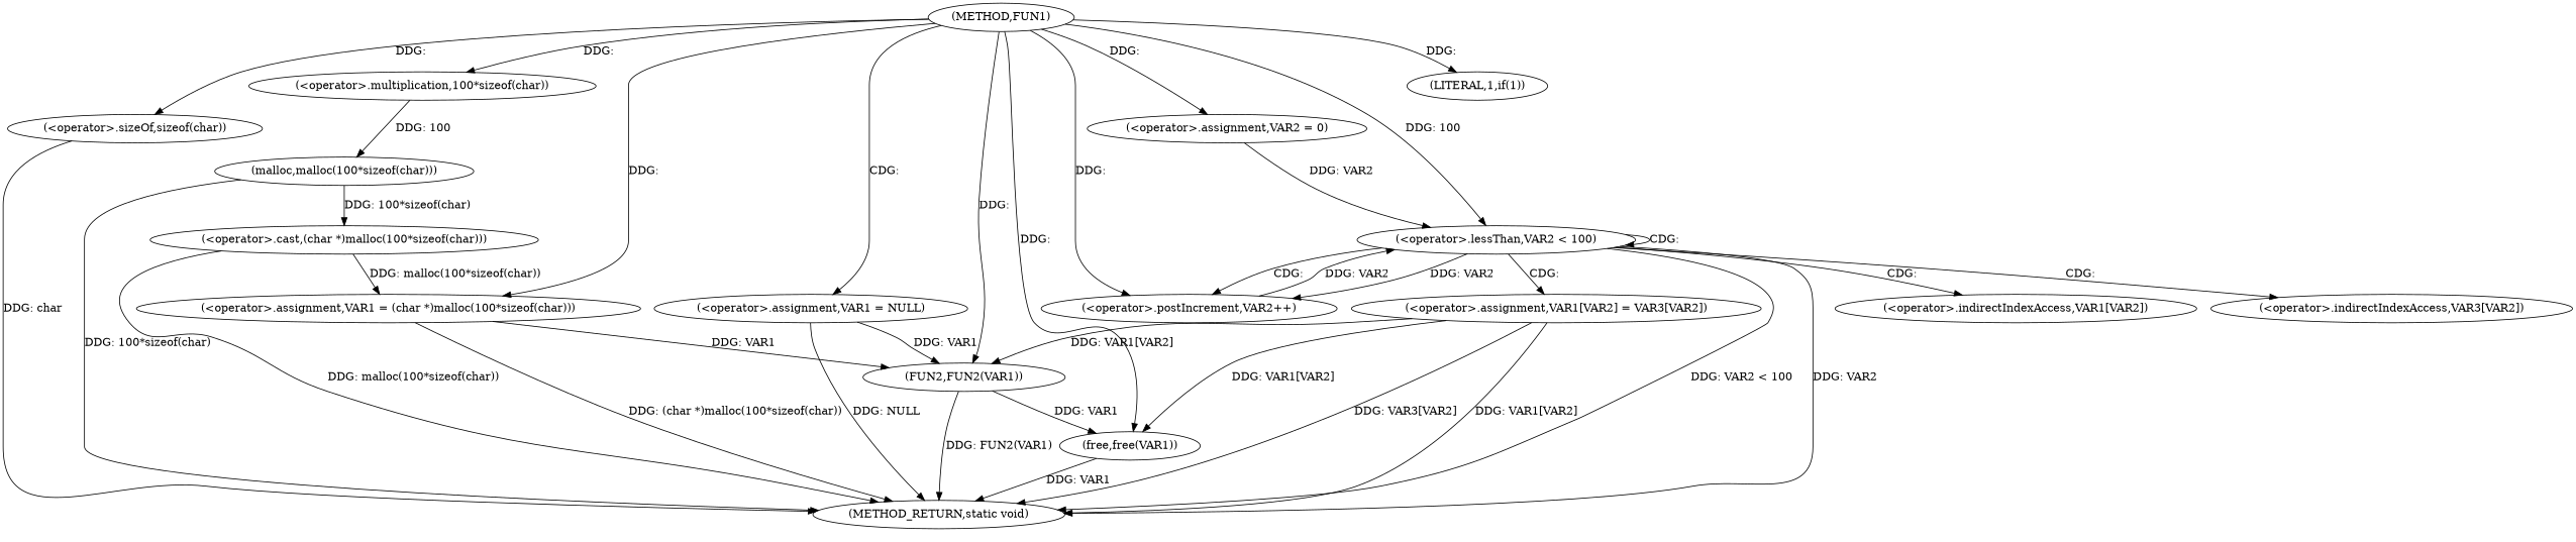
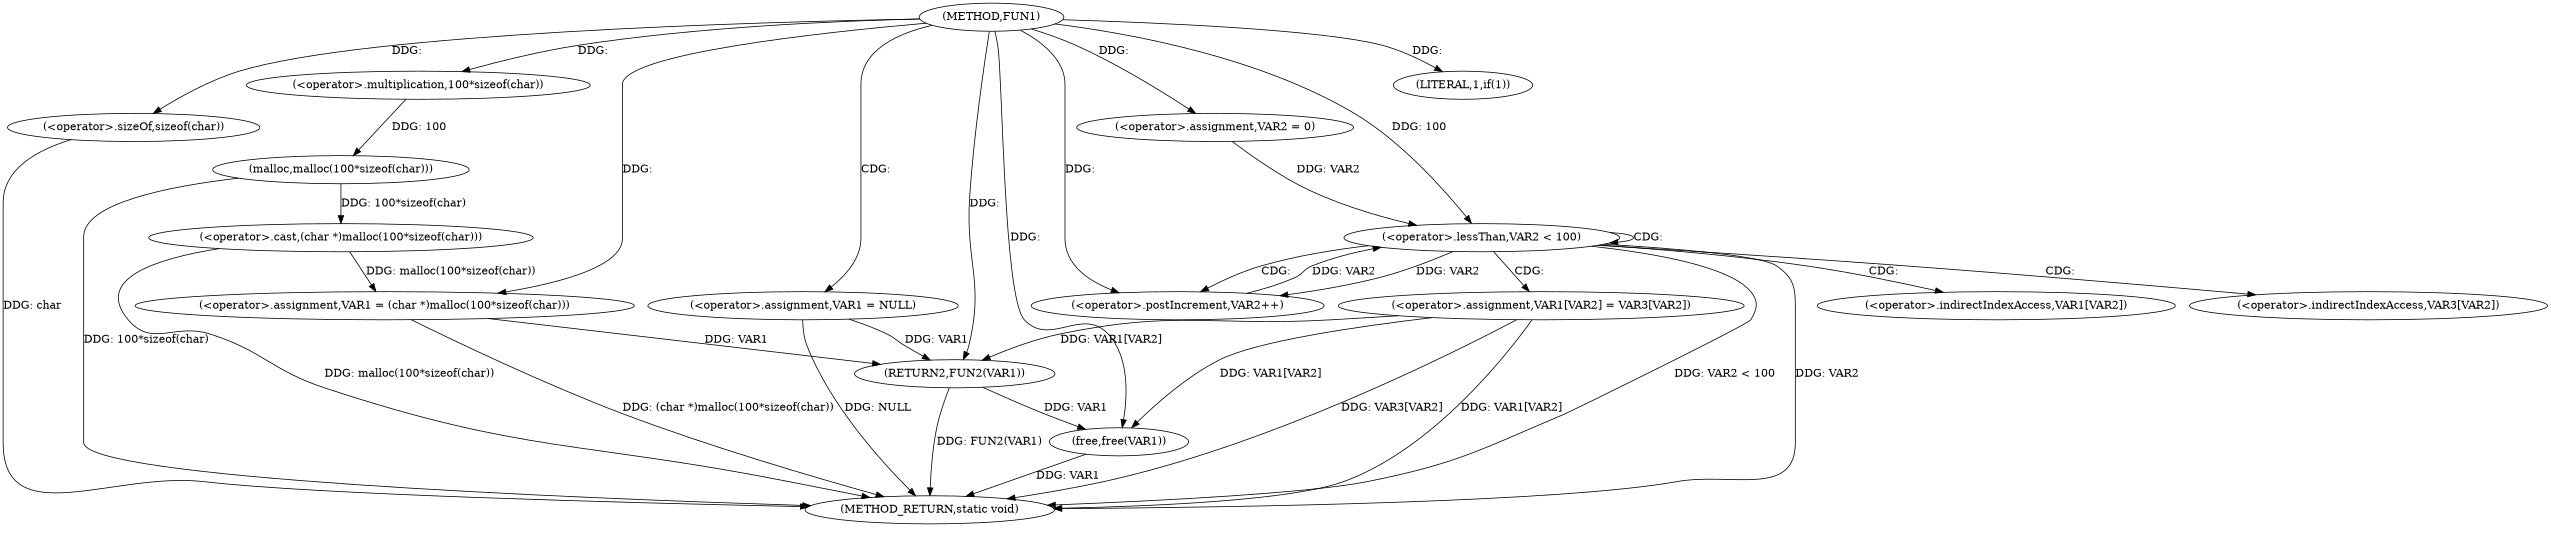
  digraph {
    n1 [label="(METHOD,FUN1)"]
    n2 [label="(<operator>.assignment,VAR1 = NULL)"]
    n3 [label="(LITERAL,1,if(1))"]
    n4 [label="(<operator>.assignment,VAR1 = (char *)malloc(100*sizeof(char)))"]
    n5 [label="(<operator>.multiplication,100*sizeof(char))"]
    n6 [label="(<operator>.sizeOf,sizeof(char))"]
    n7 [label="(<operator>.assignment,VAR2 = 0)"]
    n8 [label="(<operator>.lessThan,VAR2 < 100)"]
    n9 [label="(<operator>.postIncrement,VAR2++)"]
-   n10 [label="(FUN2,FUN2(VAR1))"]
+   n10 [label="(RETURN2,FUN2(VAR1))"]
    n11 [label="(free,free(VAR1))"]
    n12 [label="(METHOD_RETURN,static void)"]
    n13 [label="(malloc,malloc(100*sizeof(char)))"]
    n14 [label="(<operator>.assignment,VAR1[VAR2] = VAR3[VAR2])"]
    n15 [label="(<operator>.indirectIndexAccess,VAR1[VAR2])"]
    n16 [label="(<operator>.indirectIndexAccess,VAR3[VAR2])"]
    n17 [label="(<operator>.cast,(char *)malloc(100*sizeof(char)))"]
    n1 -> n2 [label="CDG: "]
    n1 -> n3 [label="DDG: "]
    n1 -> n4 [label="DDG: "]
    n1 -> n5 [label="DDG: "]
    n1 -> n6 [label="DDG: "]
    n1 -> n7 [label="DDG: "]
    n1 -> n8 [label="DDG: 100"]
    n1 -> n9 [label="DDG: "]
    n1 -> n10 [label="DDG: "]
    n1 -> n11 [label="DDG: "]
    n2 -> n10 [label="DDG: VAR1"]
    n2 -> n12 [label="DDG: NULL"]
    n4 -> n10 [label="DDG: VAR1"]
    n4 -> n12 [label="DDG: (char *)malloc(100*sizeof(char))"]
    n5 -> n13 [label="DDG: 100"]
    n6 -> n12 [label="DDG: char"]
    n7 -> n8 [label="DDG: VAR2"]
    n8 -> n8 [label="CDG: "]
    n8 -> n9 [label="DDG: VAR2"]
    n8 -> n9 [label="CDG: "]
    n8 -> n12 [label="DDG: VAR2"]
    n8 -> n12 [label="DDG: VAR2 < 100"]
    n8 -> n14 [label="CDG: "]
    n8 -> n15 [label="CDG: "]
    n8 -> n16 [label="CDG: "]
    n9 -> n8 [label="DDG: VAR2"]
    n10 -> n11 [label="DDG: VAR1"]
    n10 -> n12 [label="DDG: FUN2(VAR1)"]
    n11 -> n12 [label="DDG: VAR1"]
    n13 -> n12 [label="DDG: 100*sizeof(char)"]
    n13 -> n17 [label="DDG: 100*sizeof(char)"]
    n14 -> n10 [label="DDG: VAR1[VAR2]"]
    n14 -> n11 [label="DDG: VAR1[VAR2]"]
    n14 -> n12 [label="DDG: VAR1[VAR2]"]
    n14 -> n12 [label="DDG: VAR3[VAR2]"]
    n17 -> n4 [label="DDG: malloc(100*sizeof(char))"]
    n17 -> n12 [label="DDG: malloc(100*sizeof(char))"]
  }
